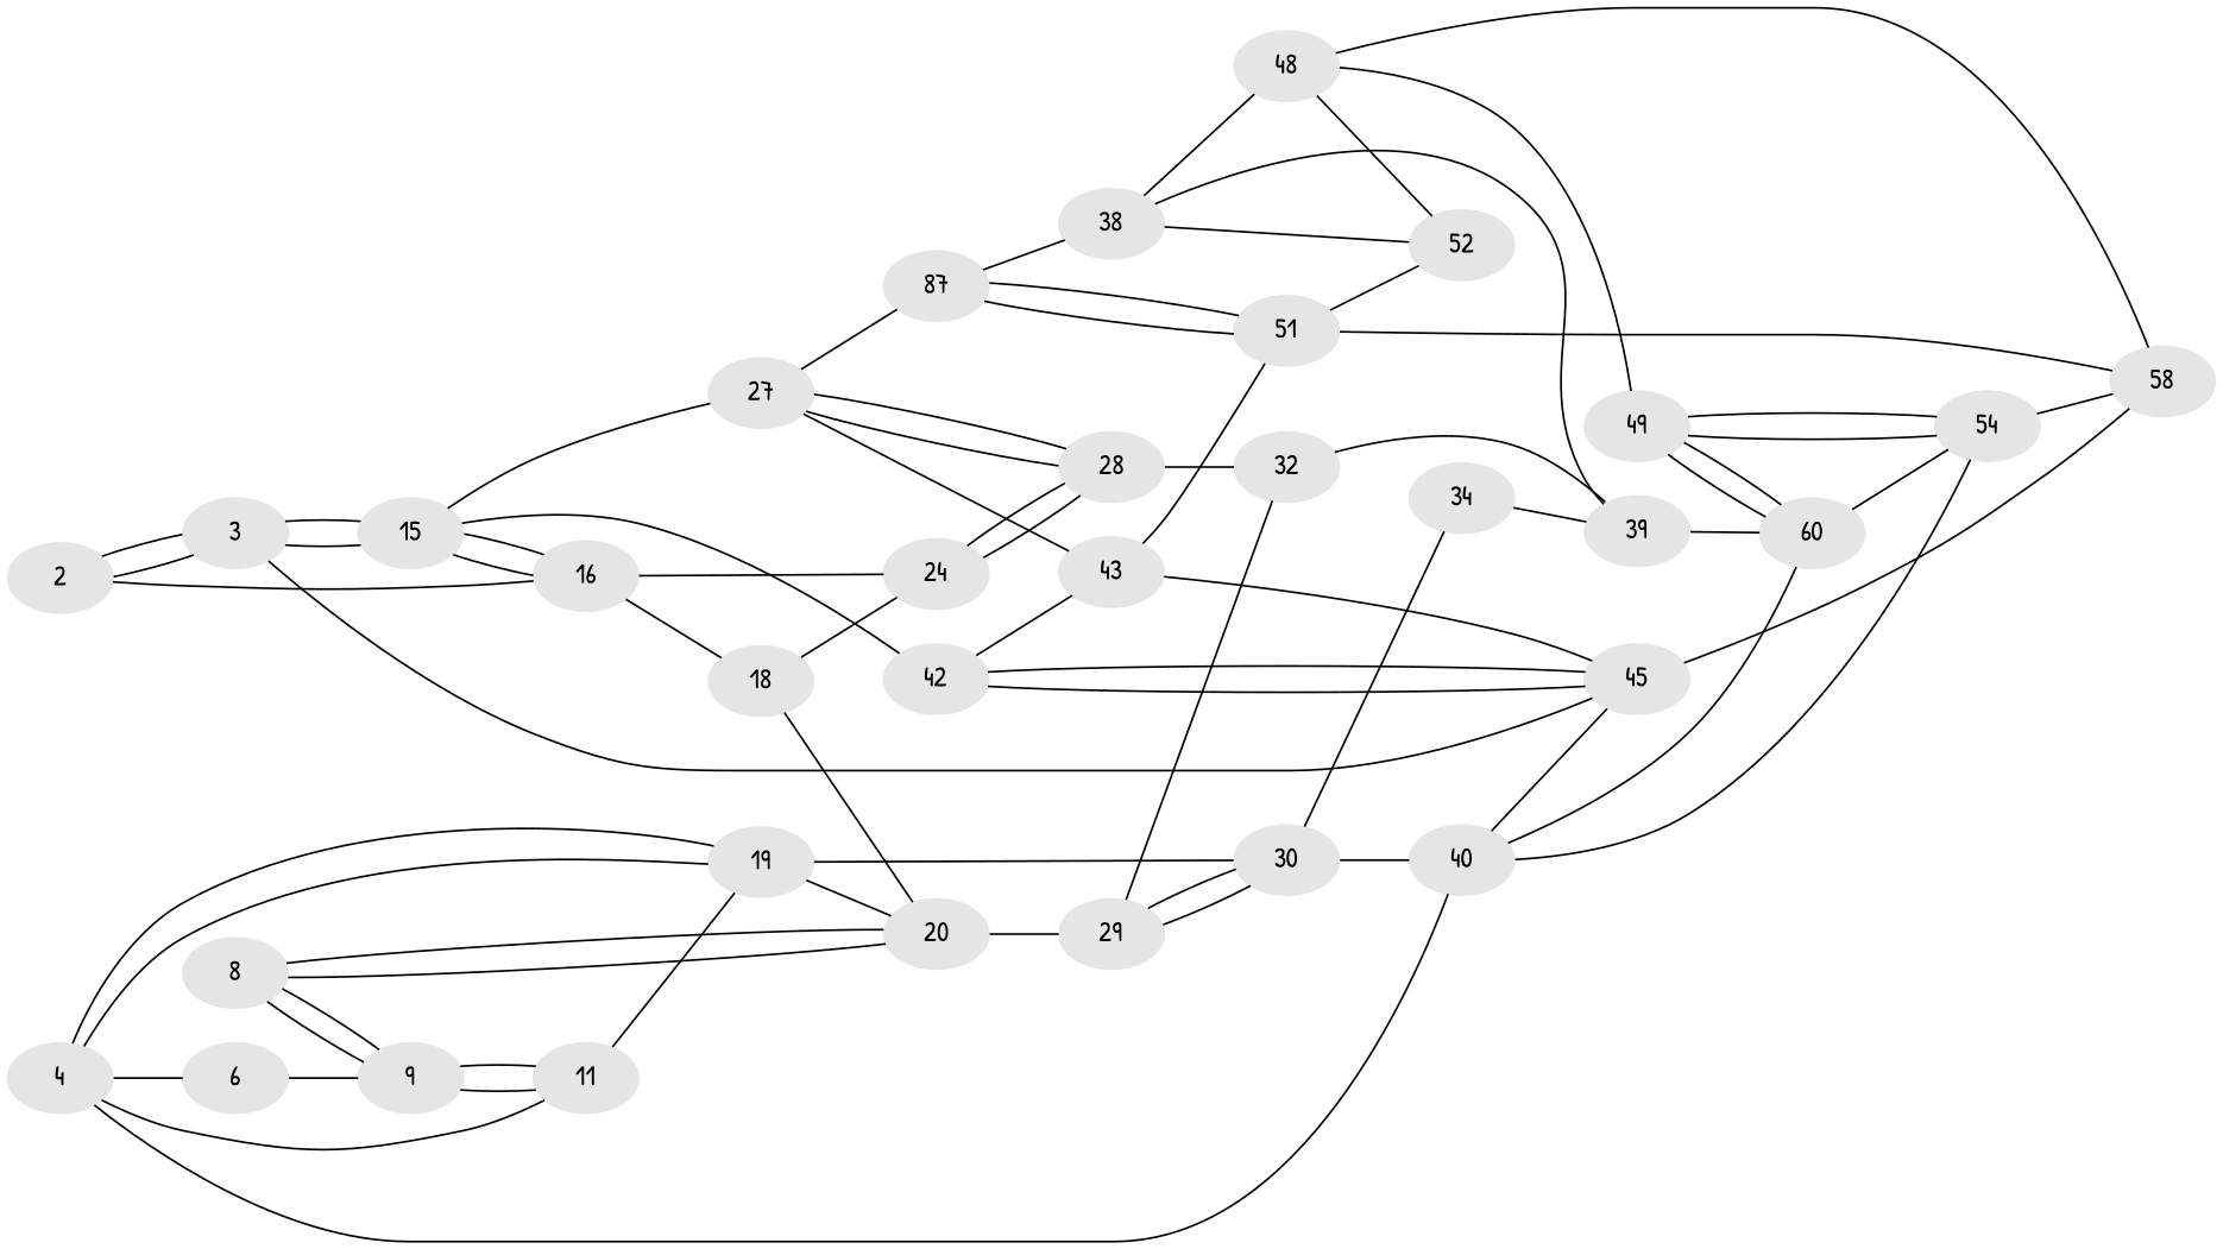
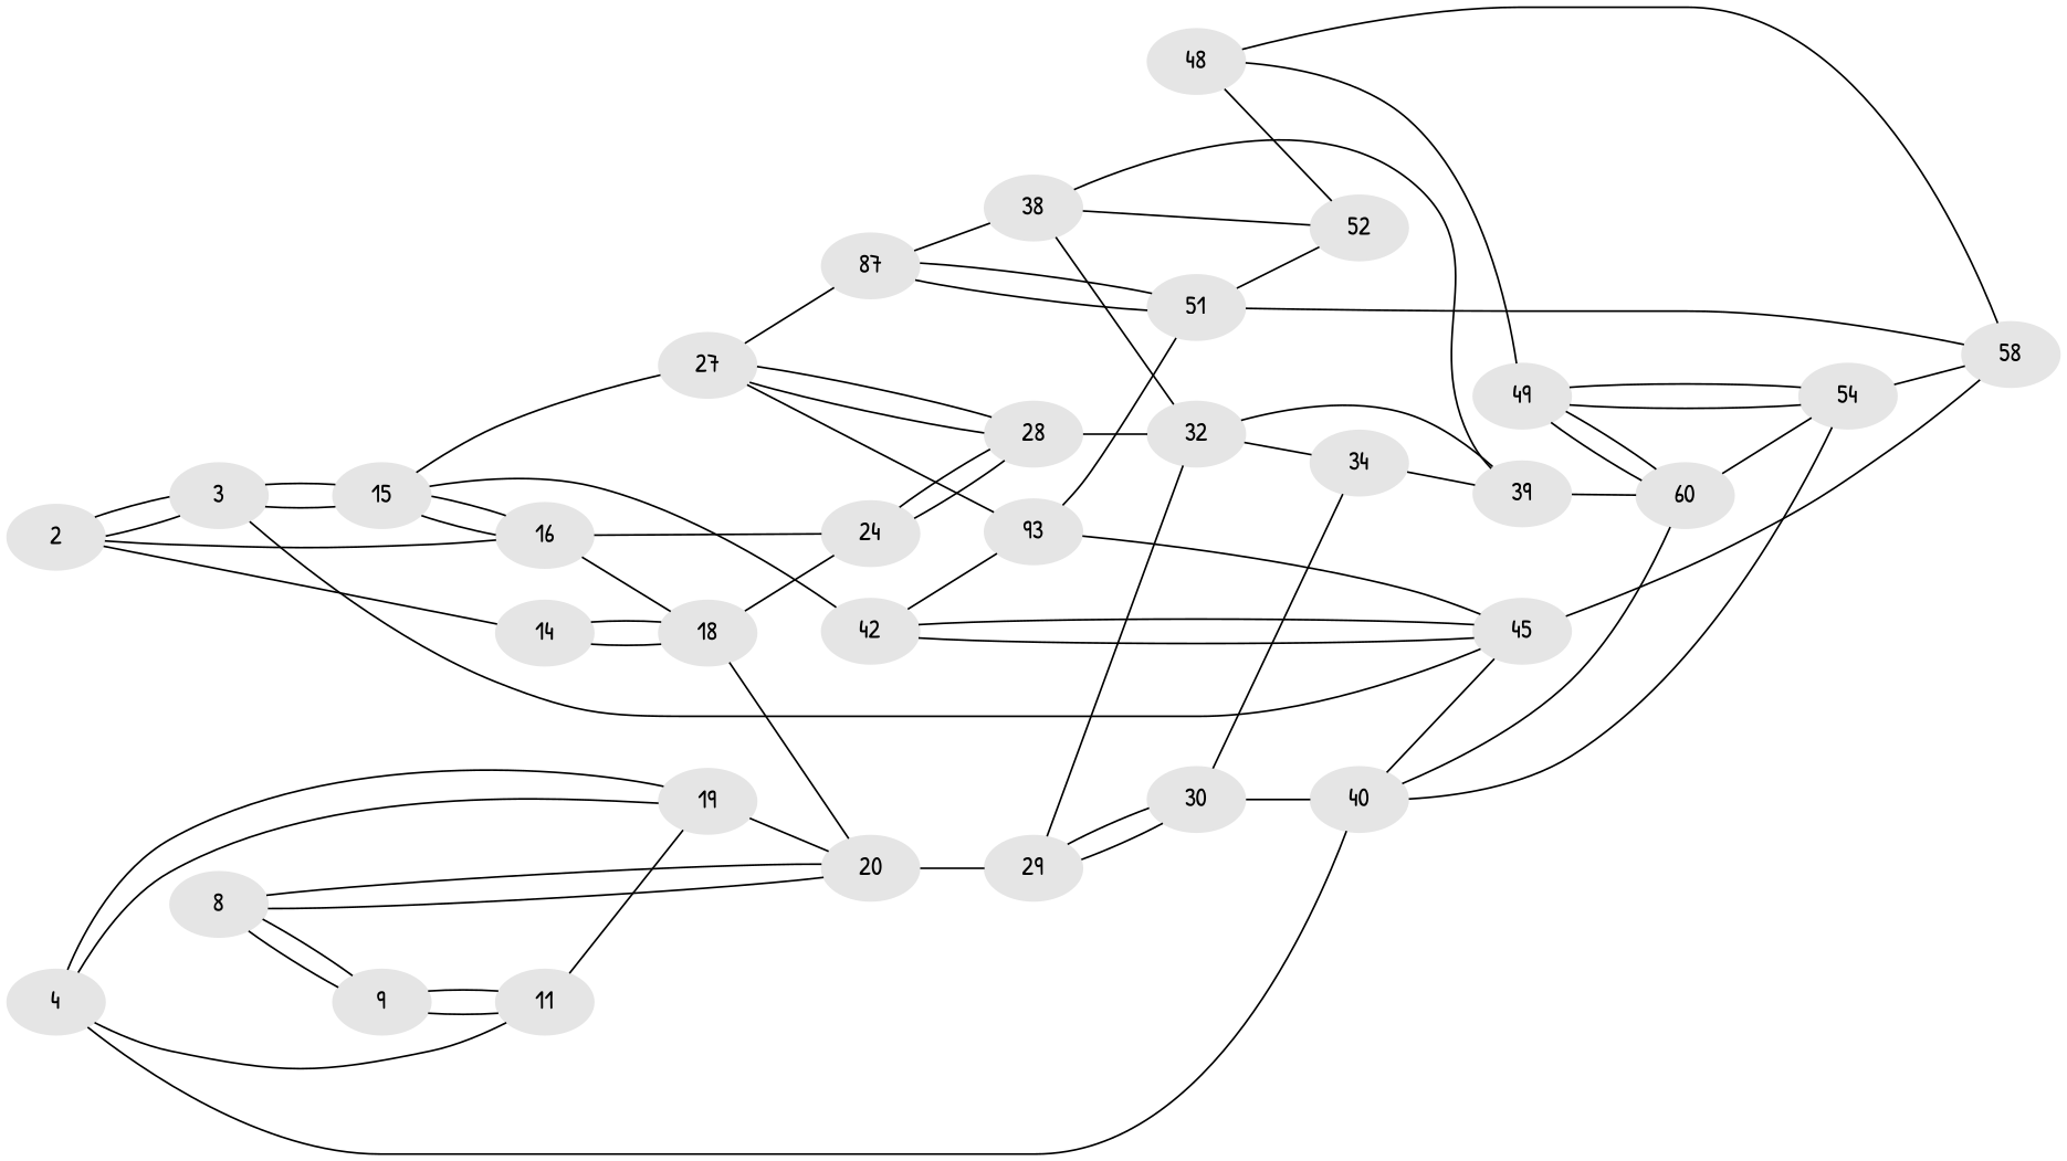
  graph {
    fontname="Patrick Hand"
    rankdir=LR
    node [color=gray90 fontname="Patrick Hand" style=filled]
    edge [fontname="Patrick Hand"]
    2 [super="+13"]
+   14
    3
    16 [super="+17"]
    9 [super="+10"]
    8
    20 [super="+23"]
    18 [super="+22"]
    15 [super="+26"]
    45 [super="+60"]
    24 [super="+25"]
    4 [super="+5"]
-   6
    11 [super="+12"]
    19 [super="+21"]
    40 [super="+41"]
    27 [super="+36"]
    42
    58 [super="+59"]
    30 [super="+35"]
    n21 [label=60 super="+53"]
    54 [super="+55"]
    29
    28 [super="+31"]
    n25 [label=87]
-   43 [super="+44"]
+   43 [super="+44" label=93]
    34
    32 [super="+33"]
    38 [super="+47"]
    51 [super="+56"]
    39 [super="+46"]
    48 [super="+57"]
    52
    49
+   2 -- 14
    2 -- 3
    2 -- 3
    2 -- 16
+   14 -- 18
+   14 -- 18
    3 -- 15
    3 -- 15
    3 -- 45
    16 -- 18
    16 -- 24
    9 -- 11 [weight=2]
    9 -- 11
    8 -- 9
    8 -- 9
    8 -- 20
    8 -- 20
    20 -- 29
    18 -- 20
    18 -- 24
    15 -- 16
    15 -- 16
    15 -- 27
    15 -- 42
    45 -- 58
    24 -- 28 [weight=2]
    24 -- 28
-   4 -- 6
    4 -- 11
    4 -- 19
    4 -- 19
    4 -- 40
-   6 -- 9
    11 -- 19
    19 -- 20
-   19 -- 30
    40 -- 45
    40 -- n21
    40 -- 54
    27 -- 28
    27 -- 28
    27 -- n25
    27 -- 43
    42 -- 45
    42 -- 45
    42 -- 43
    30 -- 40
    30 -- 34
    n21 -- 54
    54 -- 58
    29 -- 30
    29 -- 30
    29 -- 32
    28 -- 32
    n25 -- 38
    n25 -- 51
    n25 -- 51
    43 -- 45
    43 -- 51
    34 -- 39
+   32 -- 34
    32 -- 39
    38 -- 39
-   38 -- 48
+   38 -- 32
    38 -- 52
    51 -- 58
    51 -- 52
    39 -- n21
    48 -- 58
    48 -- 52
    48 -- 49
    49 -- n21
    49 -- n21
    49 -- 54
    49 -- 54
  }
